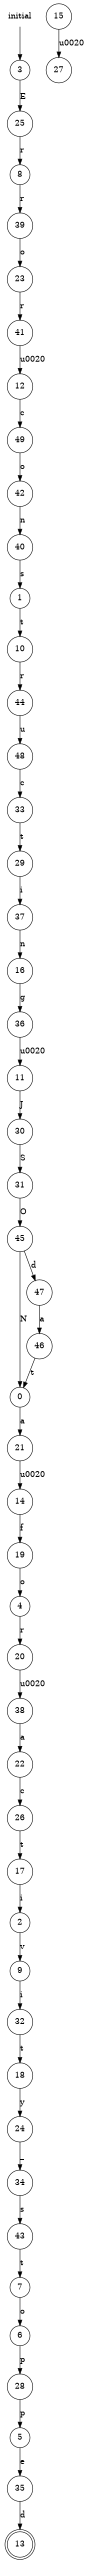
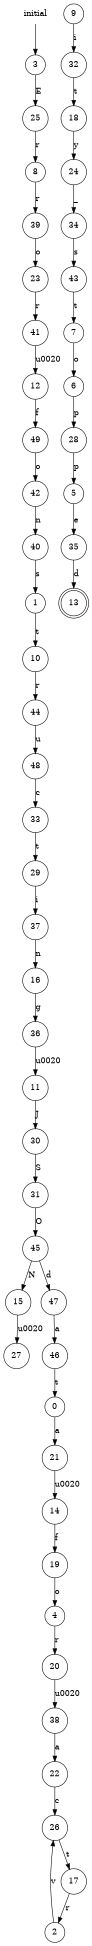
  digraph {
    rankdir=TB
    node [shape=circle]
    0
    21
    14
    19
    1
    10
    44
    48
    2
    9
    32
    18
    3
    25
    8
    initial [shape=plaintext]
    39
    4
    20
    38
    22
    5
    35
    13 [shape=doublecircle]
    6
    28
    7
    23
    41
    24
    33
    11
    30
    31
    45
    12
    49
    42
    40
    15
    27
    47
    46
    16
    36
    17
    34
    43
    26
    29
    37
    0 -> 21 [label=a]
    21 -> 14 [label="\u0020"]
    14 -> 19 [label=f]
    19 -> 4 [label=o]
    1 -> 10 [label=t]
    10 -> 44 [label=r]
    44 -> 48 [label=u]
    48 -> 33 [label=c]
-   2 -> 9 [label=v]
+   2 -> 26 [label=v]
    9 -> 32 [label=i]
    32 -> 18 [label=t]
    18 -> 24 [label=y]
    3 -> 25 [label=E]
    25 -> 8 [label=r]
    8 -> 39 [label=r]
    initial -> 3
    39 -> 23 [label=o]
    4 -> 20 [label=r]
    20 -> 38 [label="\u0020"]
    38 -> 22 [label=a]
    22 -> 26 [label=c]
    5 -> 35 [label=e]
    35 -> 13 [label=d]
    6 -> 28 [label=p]
    28 -> 5 [label=p]
    7 -> 6 [label=o]
    23 -> 41 [label=r]
    41 -> 12 [label="\u0020"]
    24 -> 34 [label=_]
    33 -> 29 [label=t]
    11 -> 30 [label=J]
    30 -> 31 [label=S]
    31 -> 45 [label=O]
-   45 -> 0 [label=N]
+   45 -> 15 [label=N]
    45 -> 47 [label=d]
-   12 -> 49 [label=c]
+   12 -> 49 [label=f]
    49 -> 42 [label=o]
    42 -> 40 [label=n]
    40 -> 1 [label=s]
    15 -> 27 [label="\u0020"]
    47 -> 46 [label=a]
    46 -> 0 [label=t]
    16 -> 36 [label=g]
    36 -> 11 [label="\u0020"]
-   17 -> 2 [label=i]
+   17 -> 2 [label=r]
    34 -> 43 [label=s]
    43 -> 7 [label=t]
    26 -> 17 [label=t]
    29 -> 37 [label=i]
    37 -> 16 [label=n]
  }
